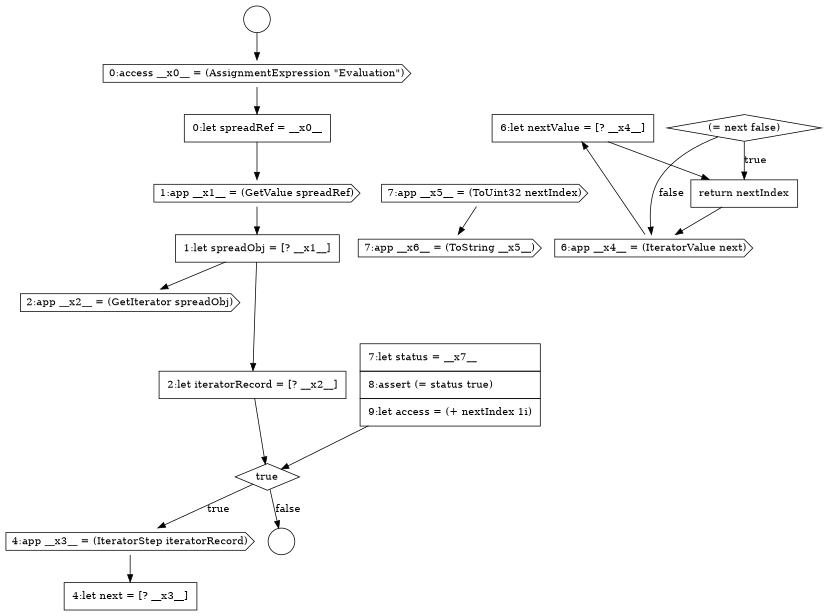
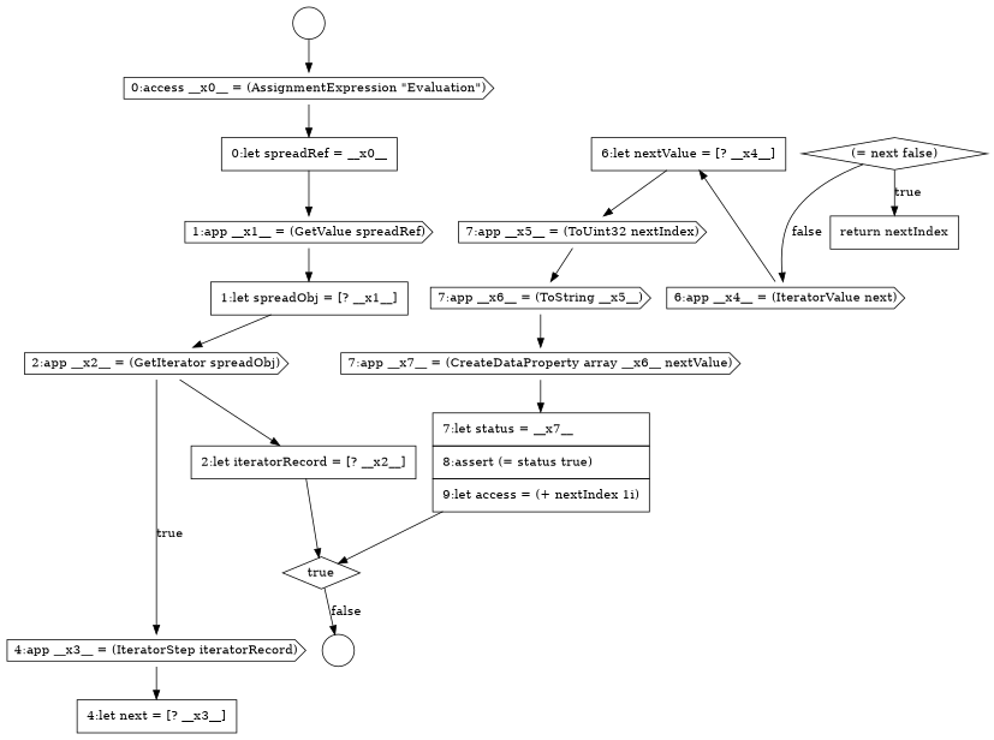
  digraph {
    node [color=black fillcolor=white shape=cds style=filled]
    edge [color=black]
    n1 [label=<<font color="black">     <table border="0" cellborder="1" cellspacing="0" cellpadding="10">       <tr><td align="left">2:let iteratorRecord = [? __x2__]</td></tr>     </table>   </font>> margin=0 shape=none]
    n2 [label=<<font color="black">true</font>> shape=diamond]
    n3 [label=<<font color="black">4:app __x3__ = (IteratorStep iteratorRecord)</font>>]
    n4 [label=" " shape=circle]
    n5 [label=<<font color="black">7:app __x5__ = (ToUint32 nextIndex)</font>>]
    n6 [label=<<font color="black">7:app __x6__ = (ToString __x5__)</font>>]
+   n7 [label=<<font color="black">7:app __x7__ = (CreateDataProperty array __x6__ nextValue)</font>>]
    n8 [label=<<font color="black">     <table border="0" cellborder="1" cellspacing="0" cellpadding="10">       <tr><td align="left">4:let next = [? __x3__]</td></tr>     </table>   </font>> margin=0 shape=none]
    n9 [label=<<font color="black">(= next false)</font>> shape=diamond]
    n10 [label=<<font color="black">6:app __x4__ = (IteratorValue next)</font>>]
    n11 [label=<<font color="black">     <table border="0" cellborder="1" cellspacing="0" cellpadding="10">       <tr><td align="left">return nextIndex</td></tr>     </table>   </font>> margin=0 shape=none]
    n12 [label=" " shape=circle]
    n13 [label=<<font color="black">0:access __x0__ = (AssignmentExpression &quot;Evaluation&quot;)</font>>]
    n14 [label=<<font color="black">     <table border="0" cellborder="1" cellspacing="0" cellpadding="10">       <tr><td align="left">0:let spreadRef = __x0__</td></tr>     </table>   </font>> margin=0 shape=none]
    n15 [label=<<font color="black">     <table border="0" cellborder="1" cellspacing="0" cellpadding="10">       <tr><td align="left">6:let nextValue = [? __x4__]</td></tr>     </table>   </font>> margin=0 shape=none]
    n16 [label=<<font color="black">1:app __x1__ = (GetValue spreadRef)</font>>]
    n17 [label=<<font color="black">     <table border="0" cellborder="1" cellspacing="0" cellpadding="10">       <tr><td align="left">1:let spreadObj = [? __x1__]</td></tr>     </table>   </font>> margin=0 shape=none]
    n18 [label=<<font color="black">2:app __x2__ = (GetIterator spreadObj)</font>>]
    n19 [label=<<font color="black">     <table border="0" cellborder="1" cellspacing="0" cellpadding="10">       <tr><td align="left">7:let status = __x7__</td></tr>       <tr><td align="left">8:assert (= status true)</td></tr>       <tr><td align="left">9:let access = (+ nextIndex 1i)</td></tr>     </table>   </font>> margin=0 shape=none]
    n1 -> n2
-   n2 -> n3 [label=<<font color="black">true</font>>]
+   n18 -> n3 [label=<<font color="black">true</font>>]
    n2 -> n4 [label=<<font color="black">false</font>>]
    n3 -> n8
    n5 -> n6
+   n6 -> n7
+   n7 -> n19
    n9 -> n10 [label=<<font color="black">false</font>>]
    n9 -> n11 [label=<<font color="black">true</font>>]
    n10 -> n15
-   n11 -> n10
    n12 -> n13
    n13 -> n14
    n14 -> n16
-   n15 -> n11
+   n15 -> n5
    n16 -> n17
    n17 -> n18
-   n17 -> n1
+   n18 -> n1
    n19 -> n2
  }
